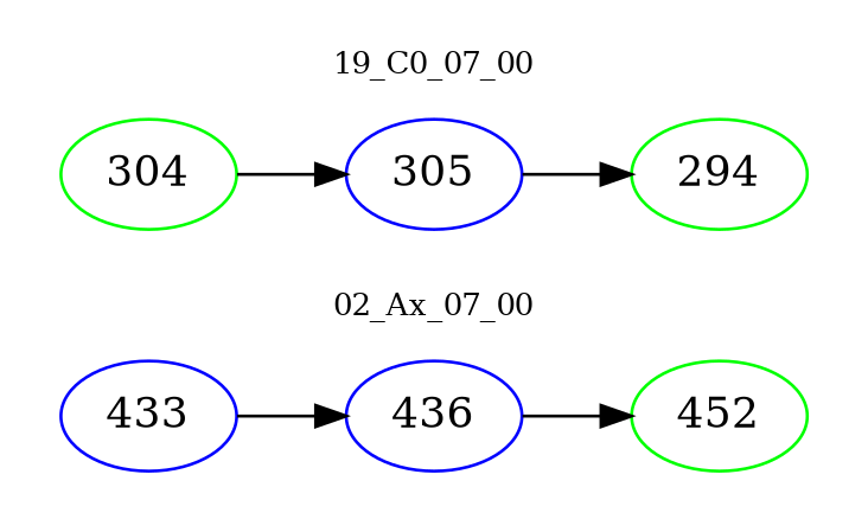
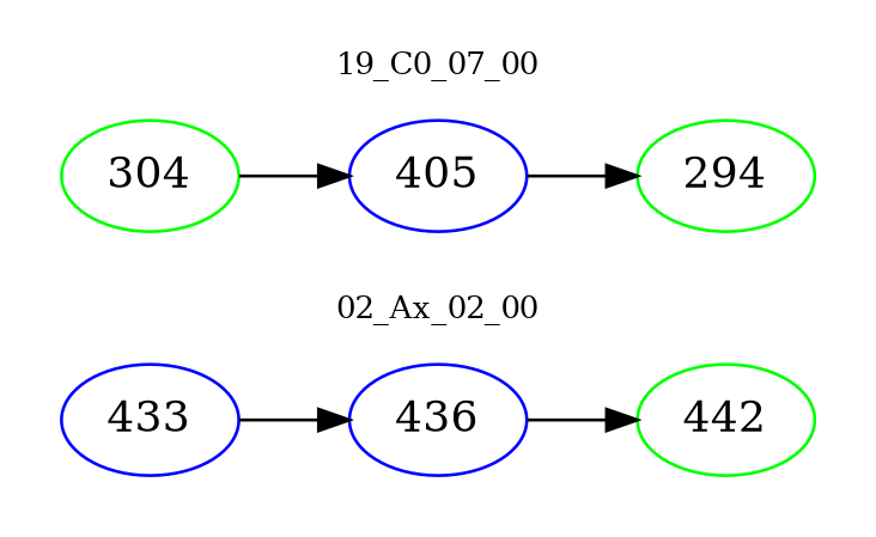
  digraph {
    rankdir=LR
    node [color=blue]
    edge [color=black]
    n1 [label=433]
    n2 [label=436]
-   n3 [color=green label=452]
+   n3 [color=green label=442]
    n4 [color=green label=304]
-   n5 [label=305]
+   n5 [label=405]
    n6 [color=green label=294]
    subgraph cluster_1 {
      color=white
      fontsize=10
-     label="02_Ax_07_00"
+     label="02_Ax_02_00"
      n1
      n2
      n3
    }
    subgraph cluster_2 {
      color=white
      fontsize=10
      label="19_C0_07_00"
      n4
      n5
      n6
    }
    n1 -> n2
    n2 -> n3
    n4 -> n5
    n5 -> n6
  }
